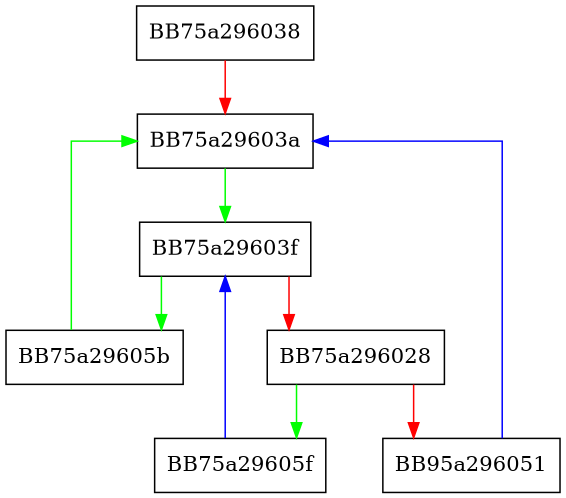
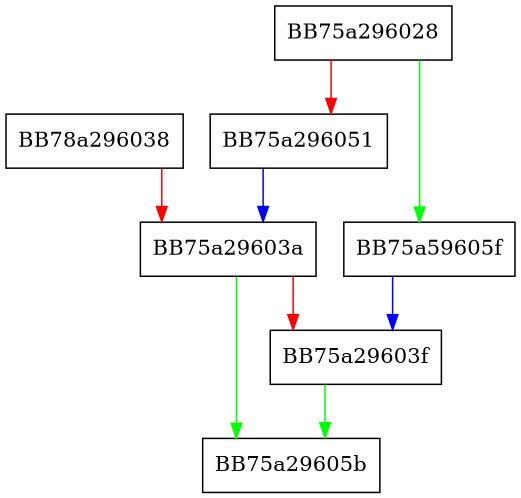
  digraph {
    splines=ortho
    node [shape=box]
    edge [color=red]
-   BB75a296038
+   BB75a296038 [label=BB78a296038]
    BB75a29603a
    BB75a29605b
    BB75a29603f
    n5 [label=BB75a296028]
-   BB75a29605f
-   BB75a296051 [label=BB95a296051]
+   BB75a29605f [label=BB75a59605f]
+   BB75a296051
    BB75a296038 -> BB75a29603a
-   BB75a29605b -> BB75a29603a [color=green]
-   BB75a29603a -> BB75a29603f [color=green]
+   BB75a29603a -> BB75a29605b [color=green]
+   BB75a29603a -> BB75a29603f
    BB75a29603f -> BB75a29605b [color=green]
-   BB75a29603f -> n5
    n5 -> BB75a29605f [color=green]
    n5 -> BB75a296051
    BB75a29605f -> BB75a29603f [color=blue]
    BB75a296051 -> BB75a29603a [color=blue]
  }
